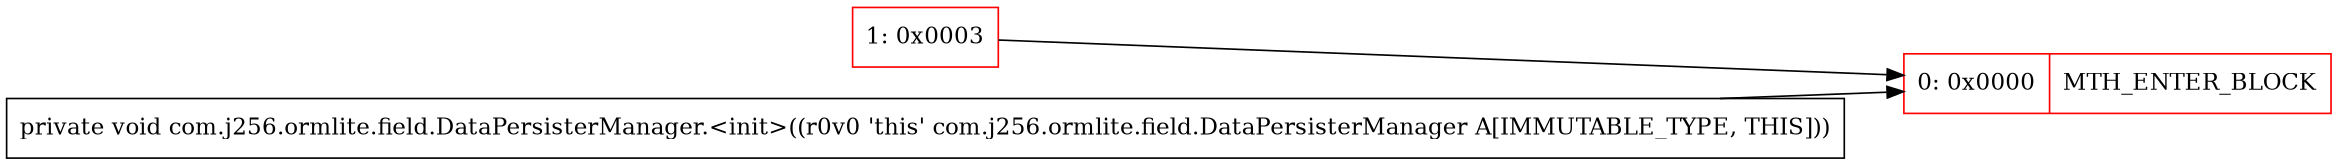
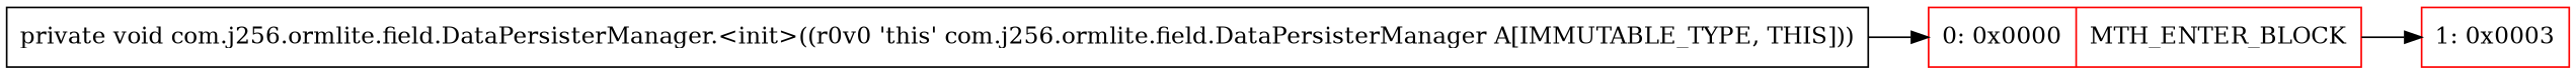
  digraph {
    rankdir=LR
    node [color=red shape=record]
    n1 [label="{0\:\ 0x0000|MTH_ENTER_BLOCK\l}"]
    n2 [label="{1\:\ 0x0003}"]
    n3 [label="{private void com.j256.ormlite.field.DataPersisterManager.\<init\>((r0v0 'this' com.j256.ormlite.field.DataPersisterManager A[IMMUTABLE_TYPE, THIS])) }" color=""]
    subgraph cluster_1 {
      label="R(0)"
    }
-   n2 -> n1
+   n1 -> n2
    n3 -> n1
  }
